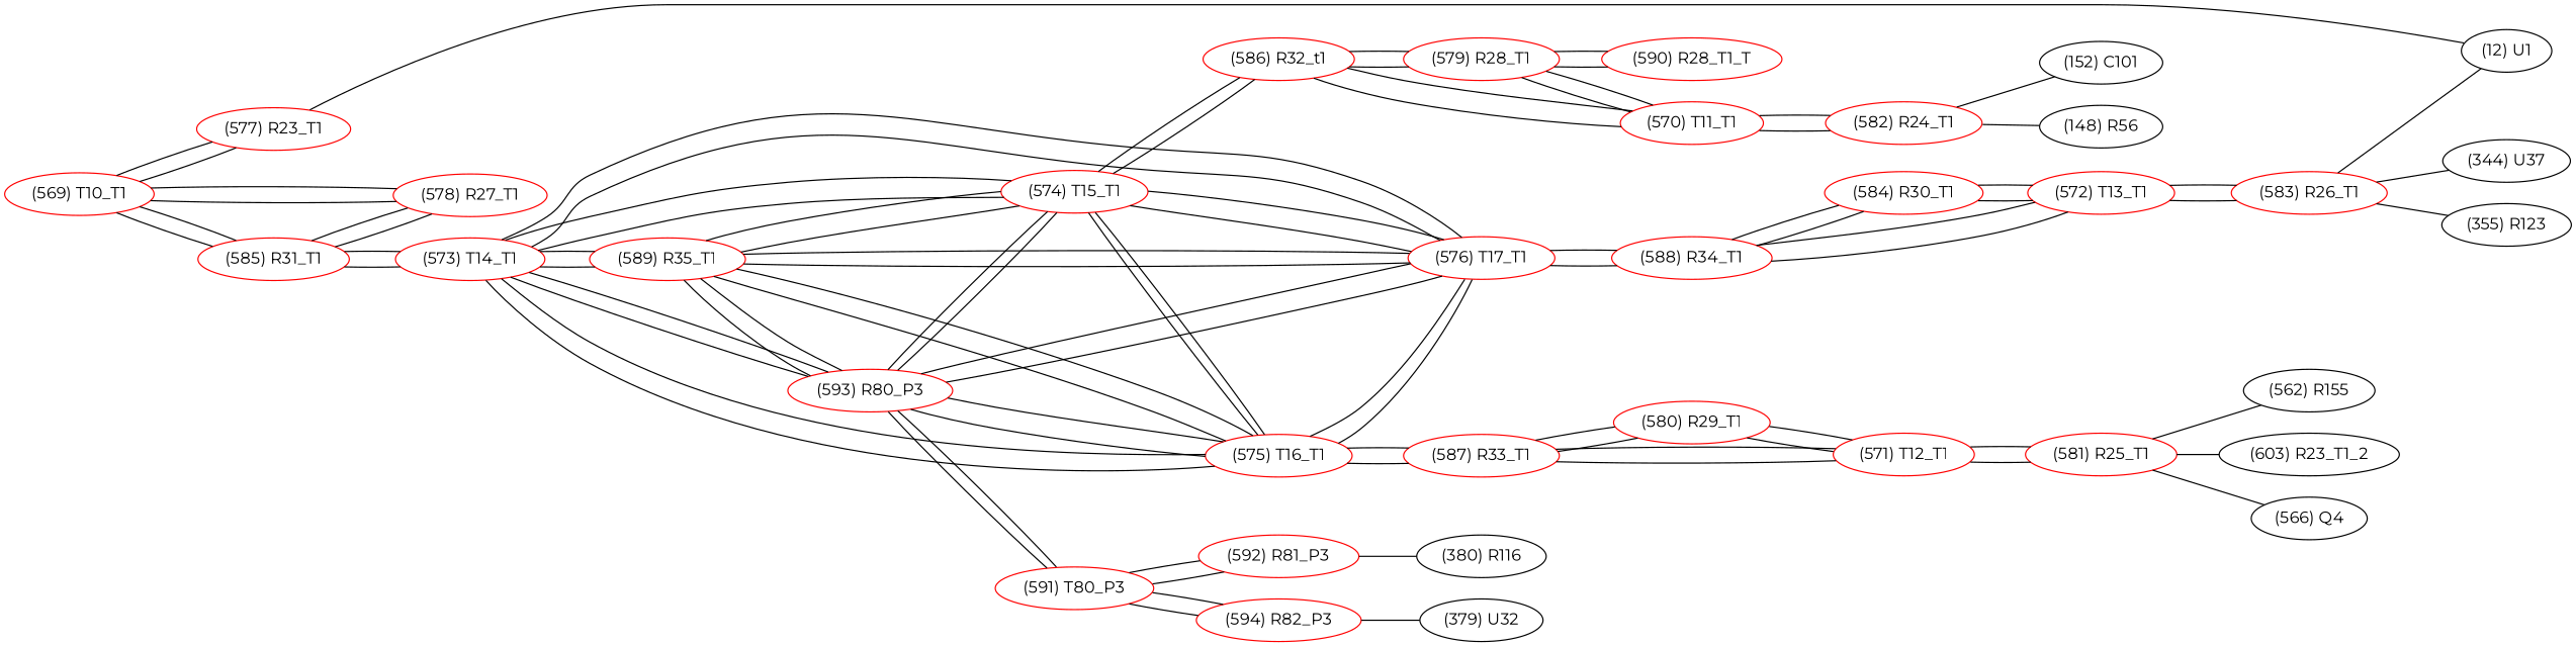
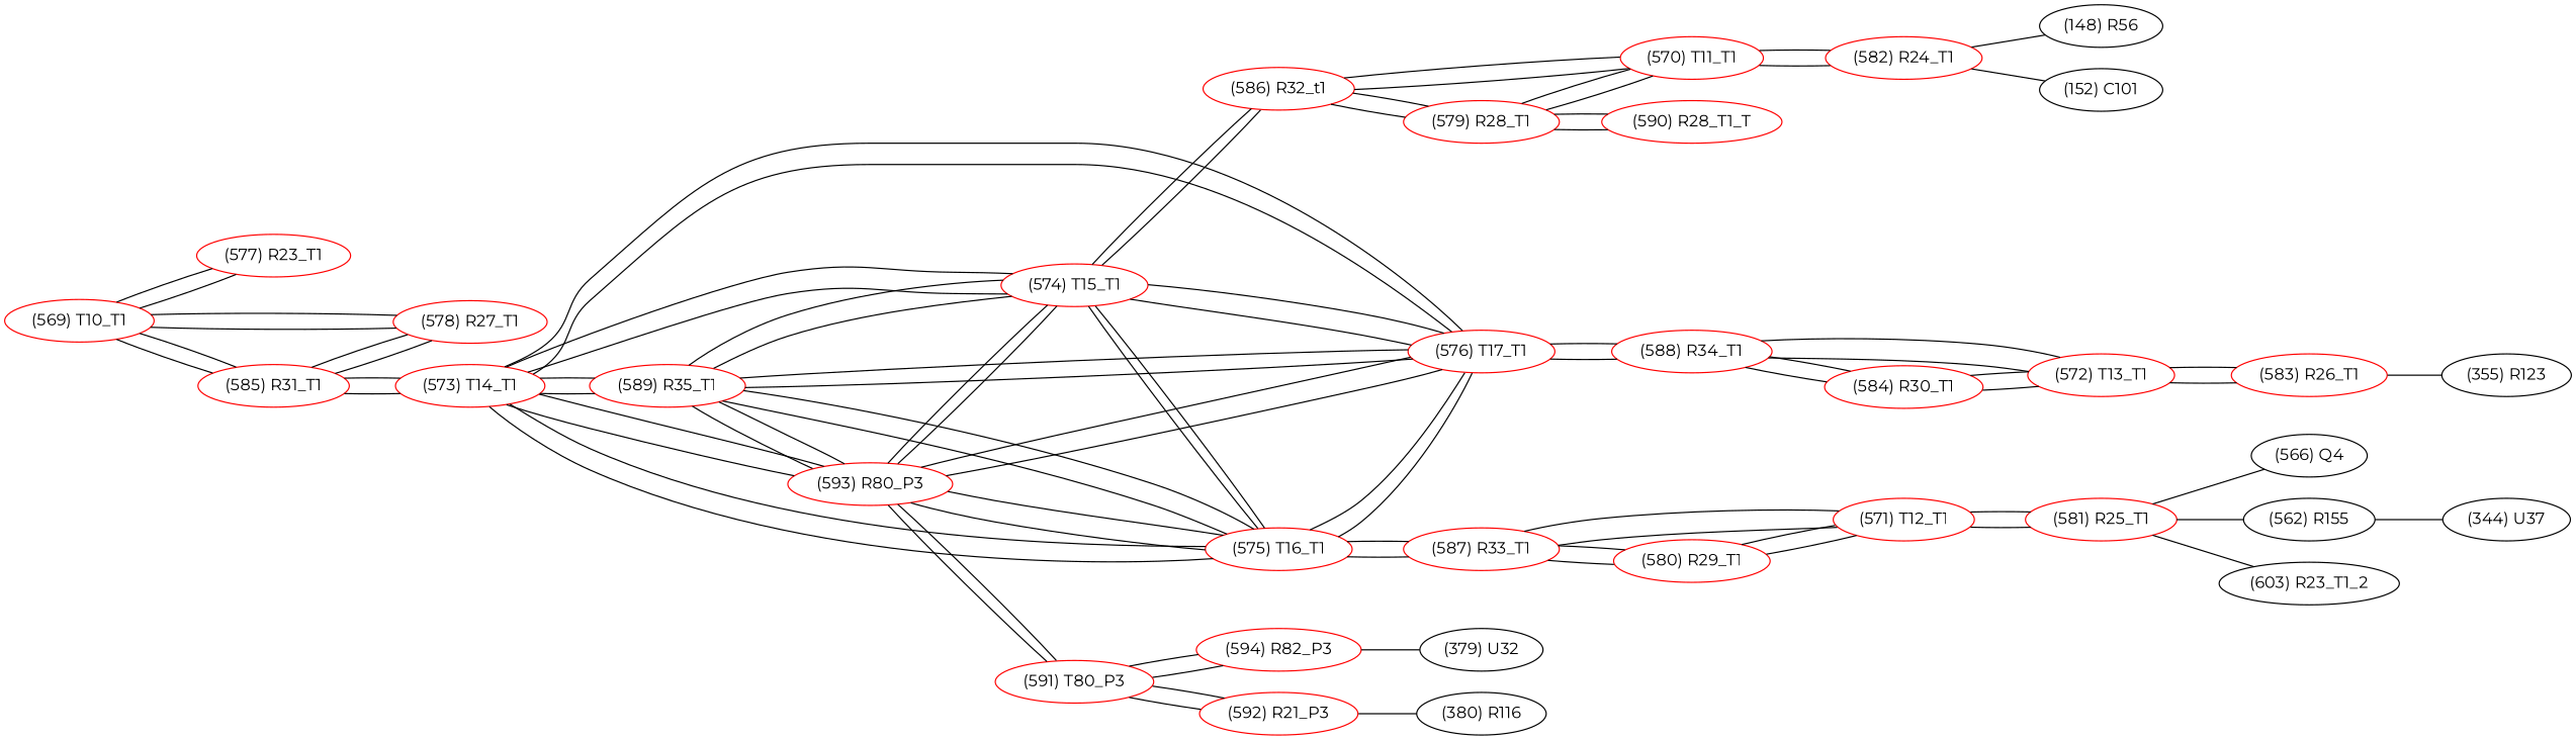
  graph {
    fontname=Montserrat
    rankdir=LR
    node [color=red fontname=Montserrat]
    edge [fontname=Montserrat]
    n1 [label="(569) T10_T1"]
    n2 [label="(577) R23_T1"]
    n3 [label="(585) R31_T1"]
    n4 [label="(578) R27_T1"]
-   n5 [label="(12) U1" color=""]
    n6 [label="(573) T14_T1"]
    n7 [label="(574) T15_T1"]
    n8 [label="(575) T16_T1"]
    n9 [label="(576) T17_T1"]
    n10 [label="(593) R80_P3"]
    n11 [label="(589) R35_T1"]
    n12 [label="(570) T11_T1"]
    n13 [label="(582) R24_T1"]
    n14 [label="(579) R28_T1"]
    n15 [label="(586) R32_t1"]
    n16 [label="(148) R56" color=""]
    n17 [label="(152) C101" color=""]
    n18 [label="(590) R28_T1_T"]
    n19 [label="(571) T12_T1"]
    n20 [label="(587) R33_T1"]
    n21 [label="(580) R29_T1"]
    n22 [label="(581) R25_T1"]
    n23 [label="(566) Q4" color=""]
    n24 [label="(562) R155" color=""]
    n25 [label="(603) R23_T1_2" color=""]
    n26 [label="(572) T13_T1"]
    n27 [label="(584) R30_T1"]
    n28 [label="(588) R34_T1"]
    n29 [label="(583) R26_T1"]
    n30 [label="(355) R123" color=""]
    n31 [label="(344) U37" color=""]
    n32 [label="(591) T80_P3"]
-   n33 [label="(592) R81_P3"]
+   n33 [label="(592) R21_P3"]
    n34 [label="(594) R82_P3"]
    n35 [label="(380) R116" color=""]
    n36 [label="(379) U32" color=""]
    n1 -- n2
    n1 -- n3
    n1 -- n4
    n2 -- n1
-   n2 -- n5
    n3 -- n1
    n3 -- n4
    n3 -- n6
    n4 -- n1
    n4 -- n3
    n6 -- n3
    n6 -- n7
    n6 -- n8
    n6 -- n9
    n6 -- n10
    n6 -- n11
    n7 -- n6
    n7 -- n8
    n7 -- n9
    n7 -- n10
    n7 -- n11
    n7 -- n15
    n8 -- n6
    n8 -- n7
    n8 -- n9
    n8 -- n10
    n8 -- n11
    n8 -- n20
    n9 -- n6
    n9 -- n7
    n9 -- n8
    n9 -- n10
    n9 -- n11
    n9 -- n28
    n10 -- n6
    n10 -- n7
    n10 -- n8
    n10 -- n9
    n10 -- n11
    n10 -- n32
    n11 -- n6
    n11 -- n7
    n11 -- n8
    n11 -- n9
    n11 -- n10
    n12 -- n13
    n12 -- n14
    n12 -- n15
    n13 -- n12
    n13 -- n16
    n13 -- n17
    n14 -- n12
    n14 -- n15
    n14 -- n18
    n15 -- n7
    n15 -- n12
    n15 -- n14
    n18 -- n14
    n19 -- n20
    n19 -- n21
    n19 -- n22
    n20 -- n8
    n20 -- n19
    n20 -- n21
    n21 -- n19
    n21 -- n20
    n22 -- n19
    n22 -- n23
    n22 -- n24
    n22 -- n25
    n26 -- n27
    n26 -- n28
    n26 -- n29
    n27 -- n26
    n27 -- n28
    n28 -- n9
    n28 -- n26
    n28 -- n27
-   n29 -- n5
    n29 -- n26
    n29 -- n30
-   n29 -- n31
+   n24 -- n31
    n32 -- n10
    n32 -- n33
    n32 -- n34
    n33 -- n32
    n33 -- n35
    n34 -- n32
    n34 -- n36
  }
